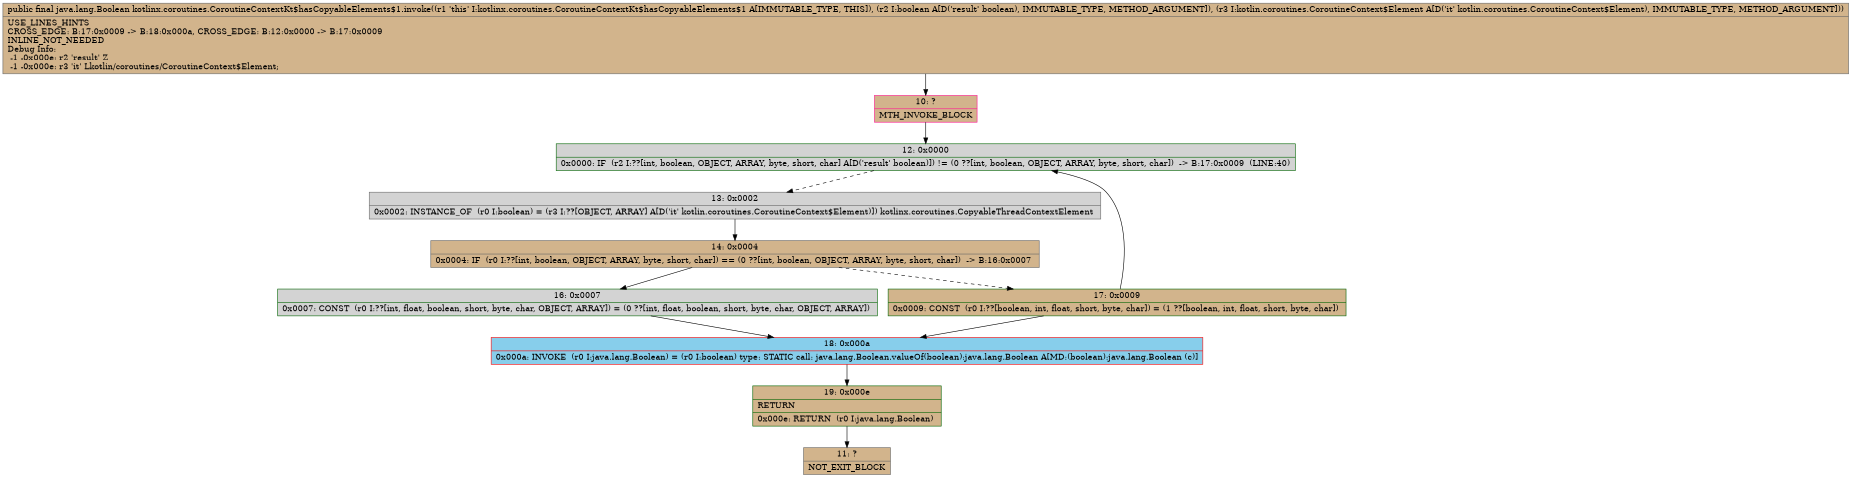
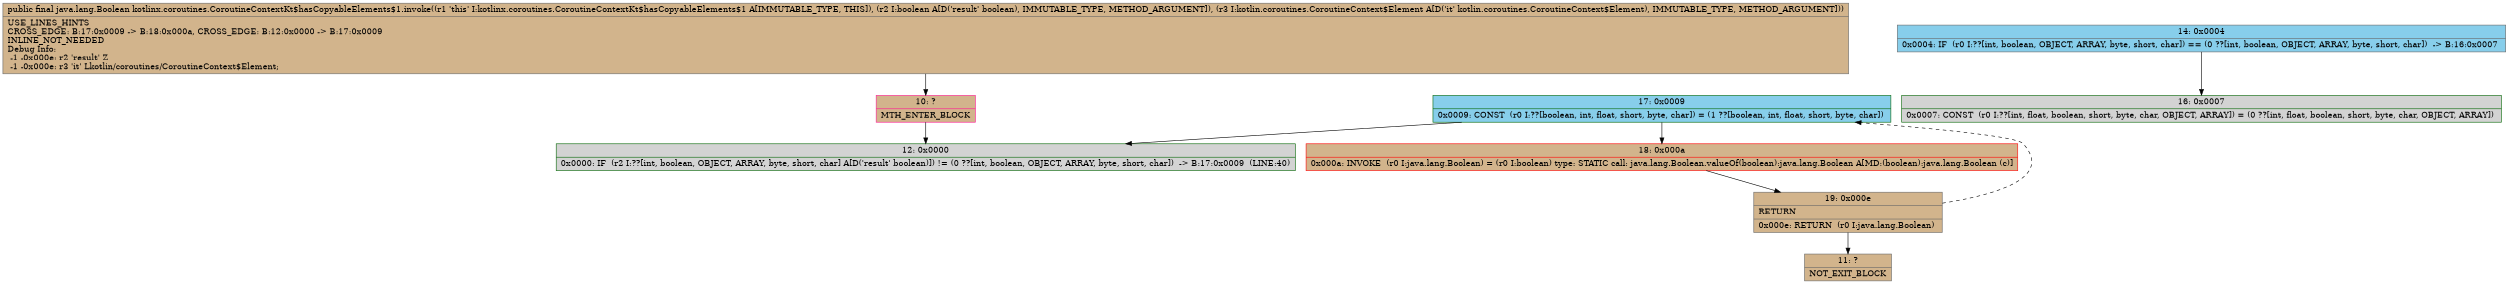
  digraph {
    node [color=darkgreen fillcolor=tan shape=record style=filled]
-   n1 [color=deeppink label="{10\:\ ?|MTH_INVOKE_BLOCK\l}"]
+   n1 [color=deeppink label="{10\:\ ?|MTH_ENTER_BLOCK\l}"]
    n2 [fillcolor=lightgrey label="{12\:\ 0x0000|0x0000: IF  (r2 I:??[int, boolean, OBJECT, ARRAY, byte, short, char] A[D('result' boolean)]) != (0 ??[int, boolean, OBJECT, ARRAY, byte, short, char])  \-\> B:17:0x0009  (LINE:40)\l}"]
-   n3 [color=gray40 fillcolor=lightgrey label="{13\:\ 0x0002|0x0002: INSTANCE_OF  (r0 I:boolean) = (r3 I:??[OBJECT, ARRAY] A[D('it' kotlin.coroutines.CoroutineContext$Element)]) kotlinx.coroutines.CopyableThreadContextElement \l}"]
-   n4 [color=gray40 label="{14\:\ 0x0004|0x0004: IF  (r0 I:??[int, boolean, OBJECT, ARRAY, byte, short, char]) == (0 ??[int, boolean, OBJECT, ARRAY, byte, short, char])  \-\> B:16:0x0007 \l}"]
-   n5 [label="{17\:\ 0x0009|0x0009: CONST  (r0 I:??[boolean, int, float, short, byte, char]) = (1 ??[boolean, int, float, short, byte, char]) \l}"]
-   n6 [color=red fillcolor=skyblue label="{18\:\ 0x000a|0x000a: INVOKE  (r0 I:java.lang.Boolean) = (r0 I:boolean) type: STATIC call: java.lang.Boolean.valueOf(boolean):java.lang.Boolean A[MD:(boolean):java.lang.Boolean (c)]\l}"]
+   n4 [color=gray40 fillcolor=skyblue label="{14\:\ 0x0004|0x0004: IF  (r0 I:??[int, boolean, OBJECT, ARRAY, byte, short, char]) == (0 ??[int, boolean, OBJECT, ARRAY, byte, short, char])  \-\> B:16:0x0007 \l}"]
+   n5 [fillcolor=skyblue label="{17\:\ 0x0009|0x0009: CONST  (r0 I:??[boolean, int, float, short, byte, char]) = (1 ??[boolean, int, float, short, byte, char]) \l}"]
+   n6 [color=red label="{18\:\ 0x000a|0x000a: INVOKE  (r0 I:java.lang.Boolean) = (r0 I:boolean) type: STATIC call: java.lang.Boolean.valueOf(boolean):java.lang.Boolean A[MD:(boolean):java.lang.Boolean (c)]\l}"]
    n7 [fillcolor=lightgrey label="{16\:\ 0x0007|0x0007: CONST  (r0 I:??[int, float, boolean, short, byte, char, OBJECT, ARRAY]) = (0 ??[int, float, boolean, short, byte, char, OBJECT, ARRAY]) \l}"]
-   n8 [label="{19\:\ 0x000e|RETURN\l|0x000e: RETURN  (r0 I:java.lang.Boolean) \l}"]
+   n8 [color=gray40 label="{19\:\ 0x000e|RETURN\l|0x000e: RETURN  (r0 I:java.lang.Boolean) \l}"]
    n9 [color=gray40 label="{11\:\ ?|NOT_EXIT_BLOCK\l}"]
    n10 [color=gray40 label="{public final java.lang.Boolean kotlinx.coroutines.CoroutineContextKt$hasCopyableElements$1.invoke((r1 'this' I:kotlinx.coroutines.CoroutineContextKt$hasCopyableElements$1 A[IMMUTABLE_TYPE, THIS]), (r2 I:boolean A[D('result' boolean), IMMUTABLE_TYPE, METHOD_ARGUMENT]), (r3 I:kotlin.coroutines.CoroutineContext$Element A[D('it' kotlin.coroutines.CoroutineContext$Element), IMMUTABLE_TYPE, METHOD_ARGUMENT]))  | USE_LINES_HINTS\lCROSS_EDGE: B:17:0x0009 \-\> B:18:0x000a, CROSS_EDGE: B:12:0x0000 \-\> B:17:0x0009\lINLINE_NOT_NEEDED\lDebug Info:\l  \-1 \-0x000e: r2 'result' Z\l  \-1 \-0x000e: r3 'it' Lkotlin\/coroutines\/CoroutineContext$Element;\l}"]
    n1 -> n2
-   n2 -> n3 [style=dashed]
-   n3 -> n4
-   n4 -> n5 [style=dashed]
+   n8 -> n5 [style=dashed]
    n4 -> n7
    n5 -> n2
    n5 -> n6
    n6 -> n8
-   n7 -> n6
    n8 -> n9
    n10 -> n1
  }
